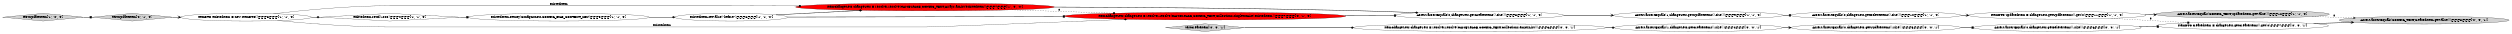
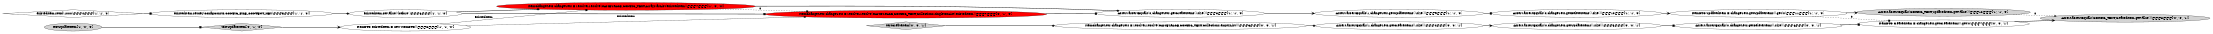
  digraph {
    rankdir=LR
    node [fillcolor=white shape=ellipse style=filled]
    edge [arrowhead=box style=bold]
    n1 [fillcolor=lightgray label="Assert.assertEquals(CONFIG_TEXT,createdItem.getValue())@@@8@@@['0', '0', '1']"]
    n2 [label="Assert.assertEquals(0,changeSets.getCreateItems().size())@@@8@@@['1', '1', '0']"]
    n3 [label="Assert.assertEquals(1,changeSets.getUpdateItems().size())@@@9@@@['1', '1', '0']"]
    n4 [label="Assert.assertEquals(0,changeSets.getDeleteItems().size())@@@10@@@['1', '1', '0']"]
    n5 [label="existedItem.setValue(\"before\")@@@6@@@['1', '1', '0']"]
    n6 [fillcolor=red label="ItemChangeSets changeSets = resolver.resolve(NAMESPACE,CONFIG_TEXT,Collections.singletonList(existedItem))@@@7@@@['0', '1', '0']"]
    n7 [fillcolor=red label="ItemChangeSets changeSets = resolver.resolve(NAMESPACE,CONFIG_TEXT,Arrays.asList(existedItem))@@@7@@@['1', '0', '0']"]
    n8 [fillcolor=lightgray label="Assert.assertEquals(CONFIG_TEXT,updatedItem.getValue())@@@12@@@['1', '1', '0']"]
    n9 [label="existedItem.setKey(ConfigConsts.CONFIG_FILE_CONTENT_KEY)@@@5@@@['1', '1', '0']"]
    n10 [label="ItemDTO createdItem = changeSets.getCreateItems().get(0)@@@7@@@['0', '0', '1']"]
    n11 [label="Assert.assertEquals(0,changeSets.getDeleteItems().size())@@@6@@@['0', '0', '1']"]
    n12 [label="Assert.assertEquals(1,changeSets.getCreateItems().size())@@@4@@@['0', '0', '1']"]
    n13 [label="Assert.assertEquals(0,changeSets.getUpdateItems().size())@@@5@@@['0', '0', '1']"]
    n14 [fillcolor=lightgray label="testCreateItem['0', '0', '1']" shape=diamond]
    n15 [label="ItemChangeSets changeSets = resolver.resolve(NAMESPACE,CONFIG_TEXT,Collections.emptyList())@@@3@@@['0', '0', '1']"]
    n16 [label="ItemDTO updatedItem = changeSets.getUpdateItems().get(0)@@@11@@@['1', '1', '0']"]
    n17 [fillcolor=lightgray label="testUpdateItem['0', '1', '0']" shape=diamond]
    n18 [label="ItemDTO existedItem = new ItemDTO()@@@3@@@['1', '1', '0']"]
    n19 [label="existedItem.setId(1000)@@@4@@@['1', '1', '0']" shape=diamond]
-   n20 [fillcolor=lightgray label="testUpdateItem['1', '0', '0']" shape=diamond]
+   n20 [fillcolor=lightgray label="testUpdateItem['1', '0', '0']"]
    n2 -> n3 [arrowhead=vee]
    n3 -> n4
    n4 -> n16 [arrowhead=vee]
    n5 -> n6
    n5 -> n7 [arrowhead=diamond]
    n6 -> n2
    n7 -> n2 [arrowhead=diamond]
    n7 -> n6 [label=0 style=dashed]
    n8 -> n1 [arrowhead=vee label=0 style=dashed]
    n9 -> n5 [arrowhead=diamond]
    n10 -> n1 [arrowhead=vee]
    n11 -> n10
    n12 -> n13 [arrowhead=vee]
    n13 -> n11
    n14 -> n15 [arrowhead=diamond]
    n15 -> n12 [arrowhead=diamond]
    n16 -> n8 [arrowhead=vee]
    n16 -> n10 [label=0 style=dashed]
    n17 -> n18 [arrowhead=vee]
    n18 -> n6 [arrowhead=diamond label=existedItem style=solid]
    n18 -> n7 [label=existedItem style=solid]
-   n18 -> n19 [arrowhead=diamond]
    n19 -> n9
    n20 -> n17
  }
